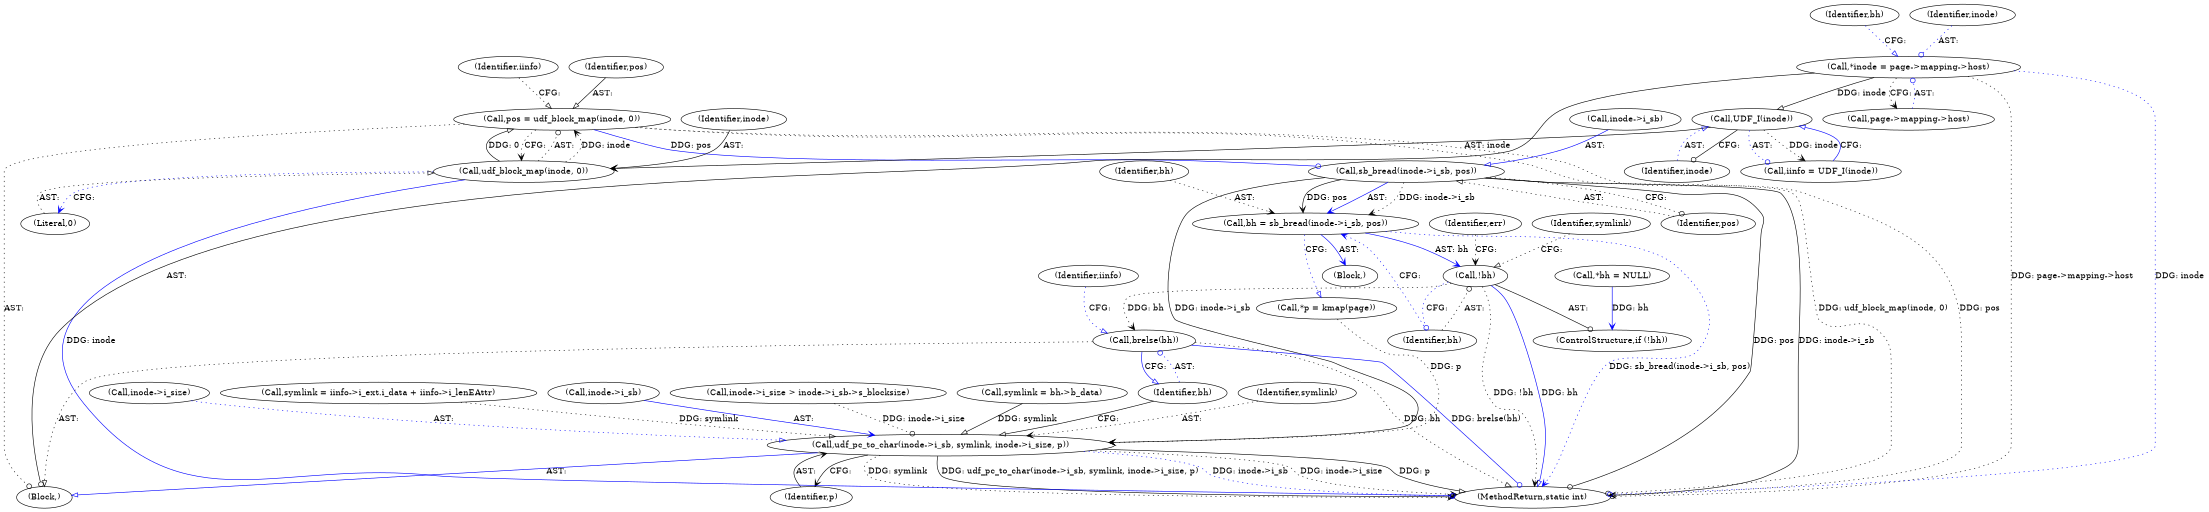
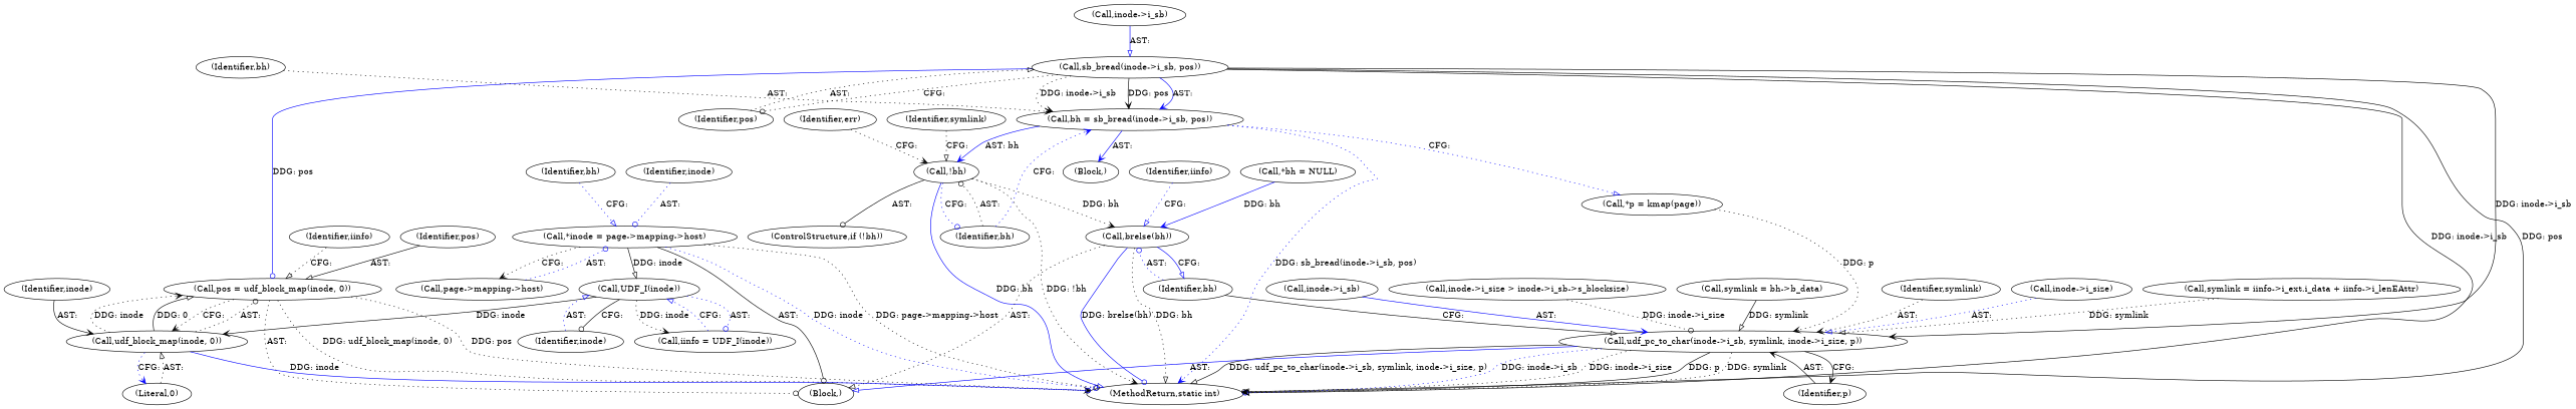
  digraph {
    edge [arrowhead=vee color=black style=dotted]
    n1 [label="(Call,sb_bread(inode->i_sb, pos))"]
    n2 [label="(Call,bh = sb_bread(inode->i_sb, pos))"]
    n3 [label="(Call,udf_pc_to_char(inode->i_sb, symlink, inode->i_size, p))"]
    n4 [label="(Identifier,pos)"]
    n5 [label="(MethodReturn,static int)"]
    n6 [label="(Call,!bh)"]
    n7 [label="(Block,)"]
    n8 [label="(Call,*p = kmap(page))"]
    n9 [label="(Block,)"]
    n10 [label="(Identifier,p)"]
    n11 [label="(Call,pos = udf_block_map(inode, 0))"]
    n12 [label="(Call,udf_block_map(inode, 0))"]
    n13 [label="(Literal,0)"]
    n14 [label="(Call,UDF_I(inode))"]
    n15 [label="(Identifier,inode)"]
    n16 [label="(Call,iinfo = UDF_I(inode))"]
    n17 [label="(Call,*inode = page->mapping->host)"]
    n18 [label="(Call,page->mapping->host)"]
    n19 [label="(Call,brelse(bh))"]
    n20 [label="(ControlStructure,if (!bh))"]
    n21 [label="(Identifier,bh)"]
    n22 [label="(Identifier,bh)"]
    n23 [label="(Identifier,inode)"]
    n24 [label="(Identifier,symlink)"]
    n25 [label="(Call,inode->i_size)"]
    n26 [label="(Identifier,symlink)"]
    n27 [label="(Call,symlink = iinfo->i_ext.i_data + iinfo->i_lenEAttr)"]
    n28 [label="(Identifier,bh)"]
    n29 [label="(Call,inode->i_sb)"]
    n30 [label="(Call,inode->i_size > inode->i_sb->s_blocksize)"]
    n31 [label="(Call,inode->i_sb)"]
    n32 [label="(Call,*bh = NULL)"]
    n33 [label="(Identifier,iinfo)"]
    n34 [label="(Identifier,err)"]
    n35 [label="(Identifier,iinfo)"]
    n36 [label="(Call,symlink = bh->b_data)"]
    n37 [label="(Identifier,pos)"]
    n38 [label="(Identifier,bh)"]
    n39 [label="(Identifier,inode)"]
    n1 -> n2 [color=blue label="AST: " style=solid]
    n1 -> n2 [label="DDG: inode->i_sb"]
    n1 -> n2 [label="DDG: pos" style=solid]
    n1 -> n3 [label="DDG: inode->i_sb" style=solid]
    n1 -> n4 [arrowhead=odot label="CFG: "]
    n1 -> n5 [arrowhead=onormal label="DDG: inode->i_sb" style=solid]
    n1 -> n5 [arrowhead=odot label="DDG: pos" style=solid]
    n2 -> n5 [color=blue label="DDG: sb_bread(inode->i_sb, pos)"]
    n2 -> n6 [color=blue label="AST: bh" style=solid]
    n2 -> n7 [color=blue label="AST: " style=solid]
    n2 -> n8 [arrowhead=onormal color=blue label="CFG: "]
    n3 -> n5 [arrowhead=onormal label="DDG: p" style=solid]
    n3 -> n5 [label="DDG: symlink"]
    n3 -> n5 [arrowhead=onormal label="DDG: udf_pc_to_char(inode->i_sb, symlink, inode->i_size, p)" style=solid]
    n3 -> n5 [arrowhead=odot color=blue label="DDG: inode->i_sb"]
    n3 -> n5 [label="DDG: inode->i_size"]
    n3 -> n9 [arrowhead=onormal color=blue label="AST: " style=solid]
    n3 -> n10 [label="CFG: " style=solid]
    n4 -> n1 [arrowhead=onormal label="AST: "]
    n6 -> n5 [arrowhead=onormal color=blue label="DDG: bh" style=solid]
    n6 -> n5 [label="DDG: !bh"]
    n6 -> n19 [label="DDG: bh"]
    n6 -> n20 [arrowhead=odot label="AST: " style=solid]
    n6 -> n21 [arrowhead=odot color=blue label="CFG: "]
    n8 -> n3 [label="DDG: p"]
    n10 -> n3 [label="AST: " style=solid]
-   n11 -> n1 [arrowhead=odot color=blue label="DDG: pos" style=solid]
+   n1 -> n11 [arrowhead=odot color=blue label="DDG: pos" style=solid]
    n11 -> n5 [arrowhead=odot label="DDG: udf_block_map(inode, 0)"]
    n11 -> n5 [label="DDG: pos"]
    n11 -> n9 [arrowhead=odot label="AST: "]
    n11 -> n12 [label="CFG: "]
    n12 -> n5 [arrowhead=odot color=blue label="DDG: inode" style=solid]
    n12 -> n11 [arrowhead=odot label="AST: "]
    n12 -> n11 [label="DDG: inode"]
    n12 -> n11 [arrowhead=onormal label="DDG: 0" style=solid]
    n12 -> n13 [color=blue label="CFG: "]
    n13 -> n12 [arrowhead=onormal label="AST: "]
-   n14 -> n12 [label="AST: inode" style=solid]
+   n14 -> n12 [label="DDG: inode" style=solid]
    n14 -> n15 [arrowhead=odot label="CFG: " style=solid]
    n14 -> n16 [arrowhead=odot color=blue label="AST: "]
    n14 -> n16 [label="DDG: inode"]
    n15 -> n14 [arrowhead=onormal color=blue label="AST: "]
-   n16 -> n14 [arrowhead=onormal color=blue label="CFG: " style=solid]
+   n16 -> n14 [arrowhead=onormal color=blue label="CFG: "]
    n17 -> n5 [arrowhead=odot label="DDG: page->mapping->host"]
    n17 -> n5 [arrowhead=odot color=blue label="DDG: inode"]
    n17 -> n9 [arrowhead=odot label="AST: " style=solid]
    n17 -> n14 [arrowhead=onormal label="DDG: inode" style=solid]
    n17 -> n18 [label="CFG: "]
    n18 -> n17 [arrowhead=odot color=blue label="AST: "]
    n19 -> n5 [arrowhead=odot color=blue label="DDG: brelse(bh)" style=solid]
    n19 -> n5 [arrowhead=onormal label="DDG: bh"]
    n19 -> n9 [arrowhead=onormal label="AST: "]
    n19 -> n22 [arrowhead=onormal color=blue label="CFG: " style=solid]
    n21 -> n2 [color=blue label="CFG: "]
    n21 -> n6 [arrowhead=odot label="AST: "]
    n22 -> n3 [arrowhead=onormal label="CFG: " style=solid]
    n22 -> n19 [arrowhead=odot color=blue label="AST: "]
    n23 -> n12 [label="AST: " style=solid]
    n24 -> n3 [label="AST: "]
    n25 -> n3 [arrowhead=onormal color=blue label="AST: "]
    n26 -> n6 [arrowhead=onormal label="CFG: "]
    n27 -> n3 [arrowhead=onormal label="DDG: symlink"]
    n28 -> n2 [label="AST: "]
    n29 -> n3 [color=blue label="AST: " style=solid]
    n30 -> n3 [arrowhead=odot label="DDG: inode->i_size"]
    n31 -> n1 [arrowhead=onormal color=blue label="AST: " style=solid]
-   n32 -> n20 [color=blue label="DDG: bh" style=solid]
+   n32 -> n19 [color=blue label="DDG: bh" style=solid]
    n33 -> n11 [arrowhead=onormal label="CFG: "]
    n34 -> n6 [label="CFG: "]
    n35 -> n19 [arrowhead=onormal color=blue label="CFG: "]
    n36 -> n3 [arrowhead=onormal label="DDG: symlink" style=solid]
    n37 -> n11 [arrowhead=onormal label="AST: " style=solid]
    n38 -> n17 [arrowhead=onormal color=blue label="CFG: "]
    n39 -> n17 [arrowhead=odot color=blue label="AST: "]
  }
